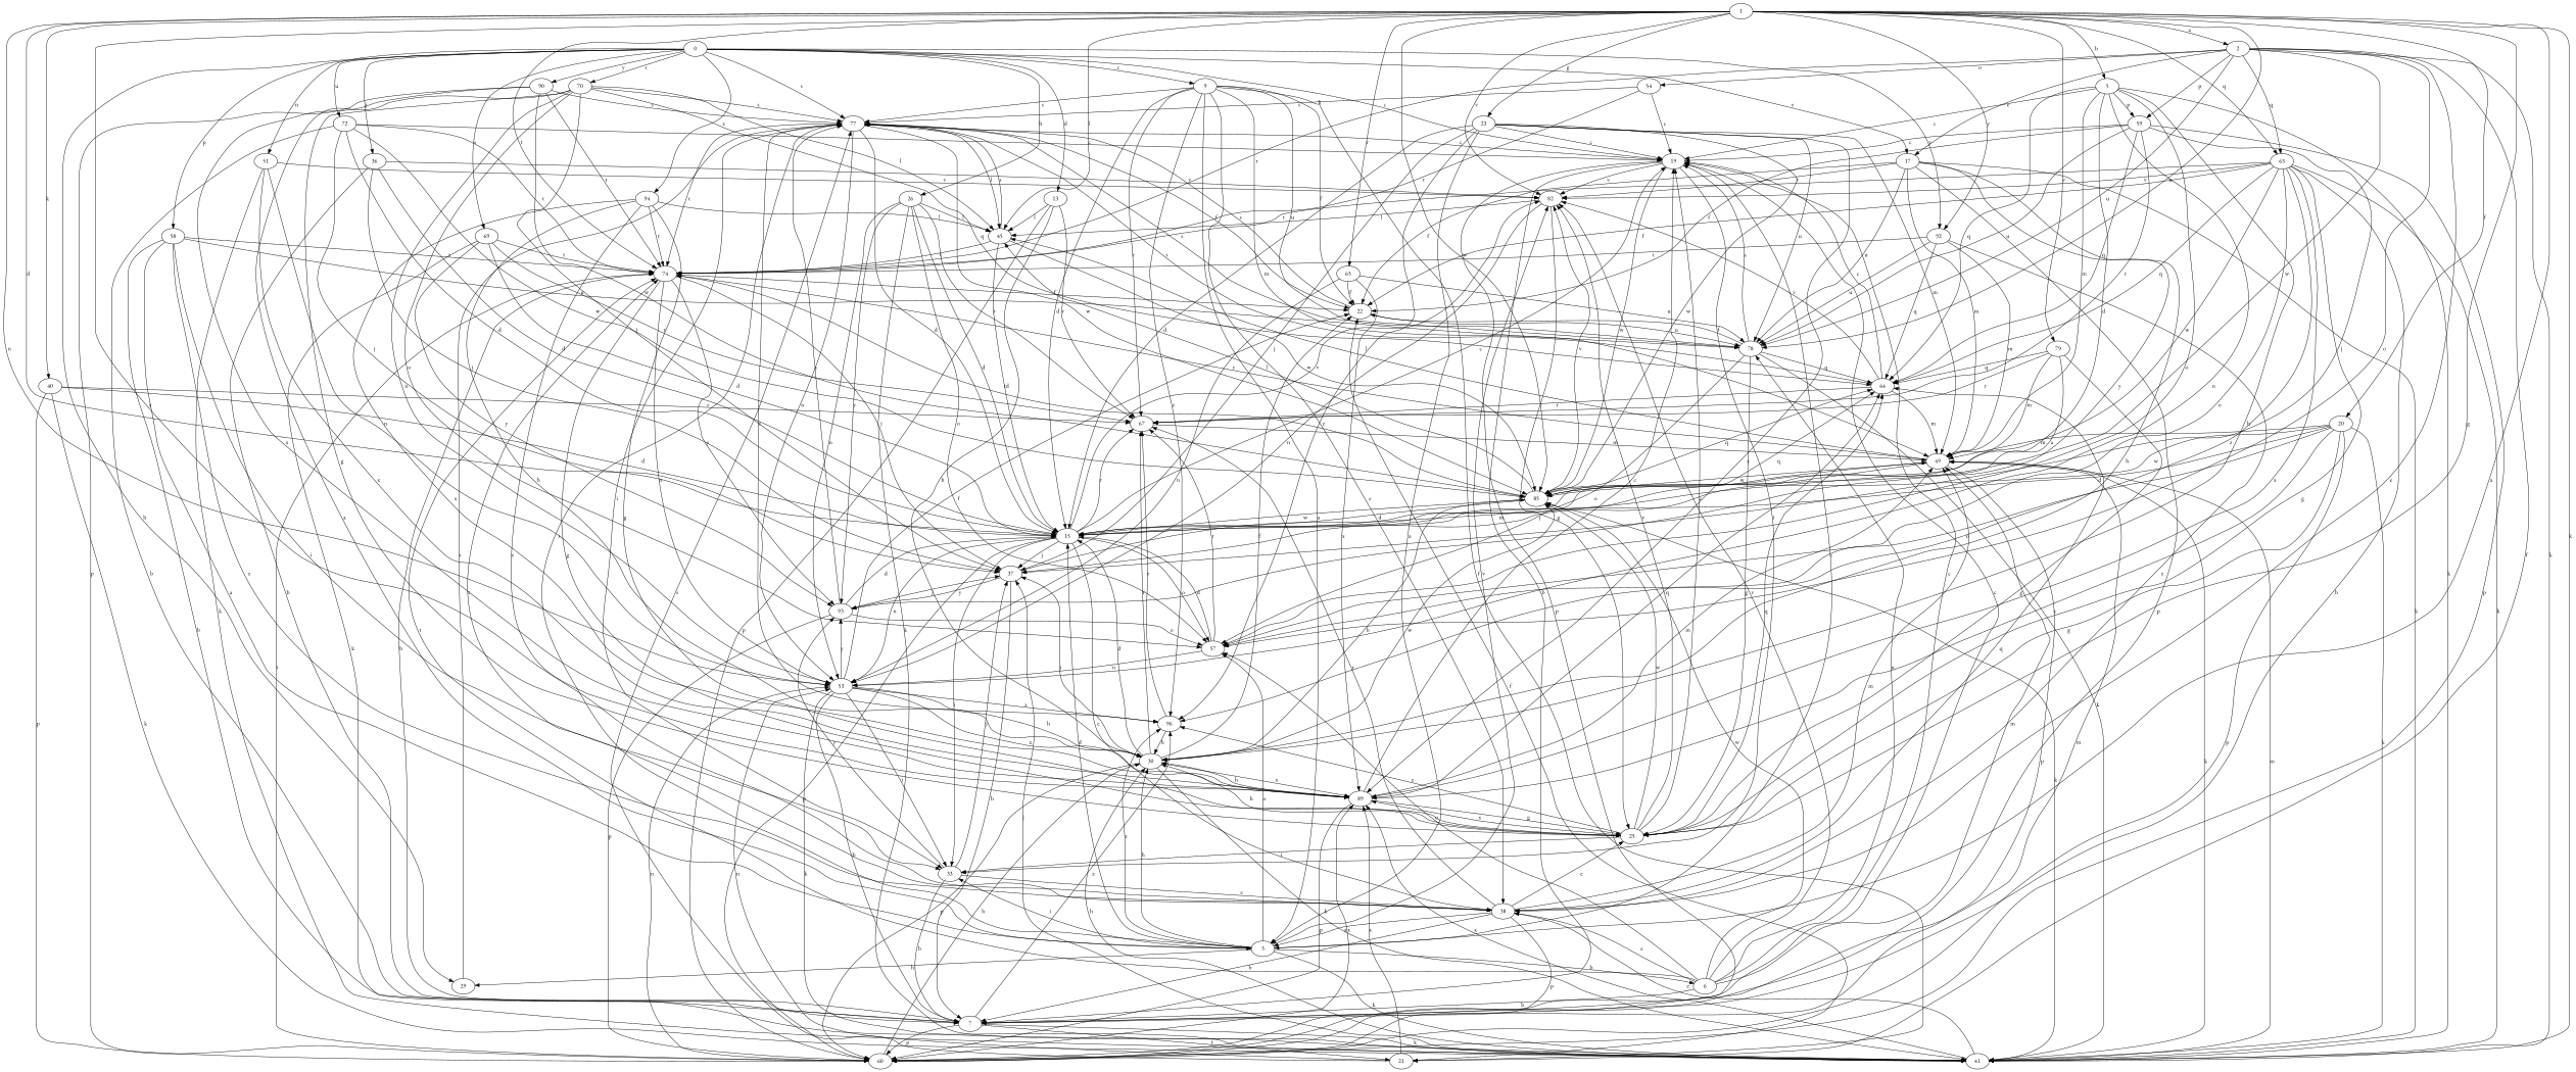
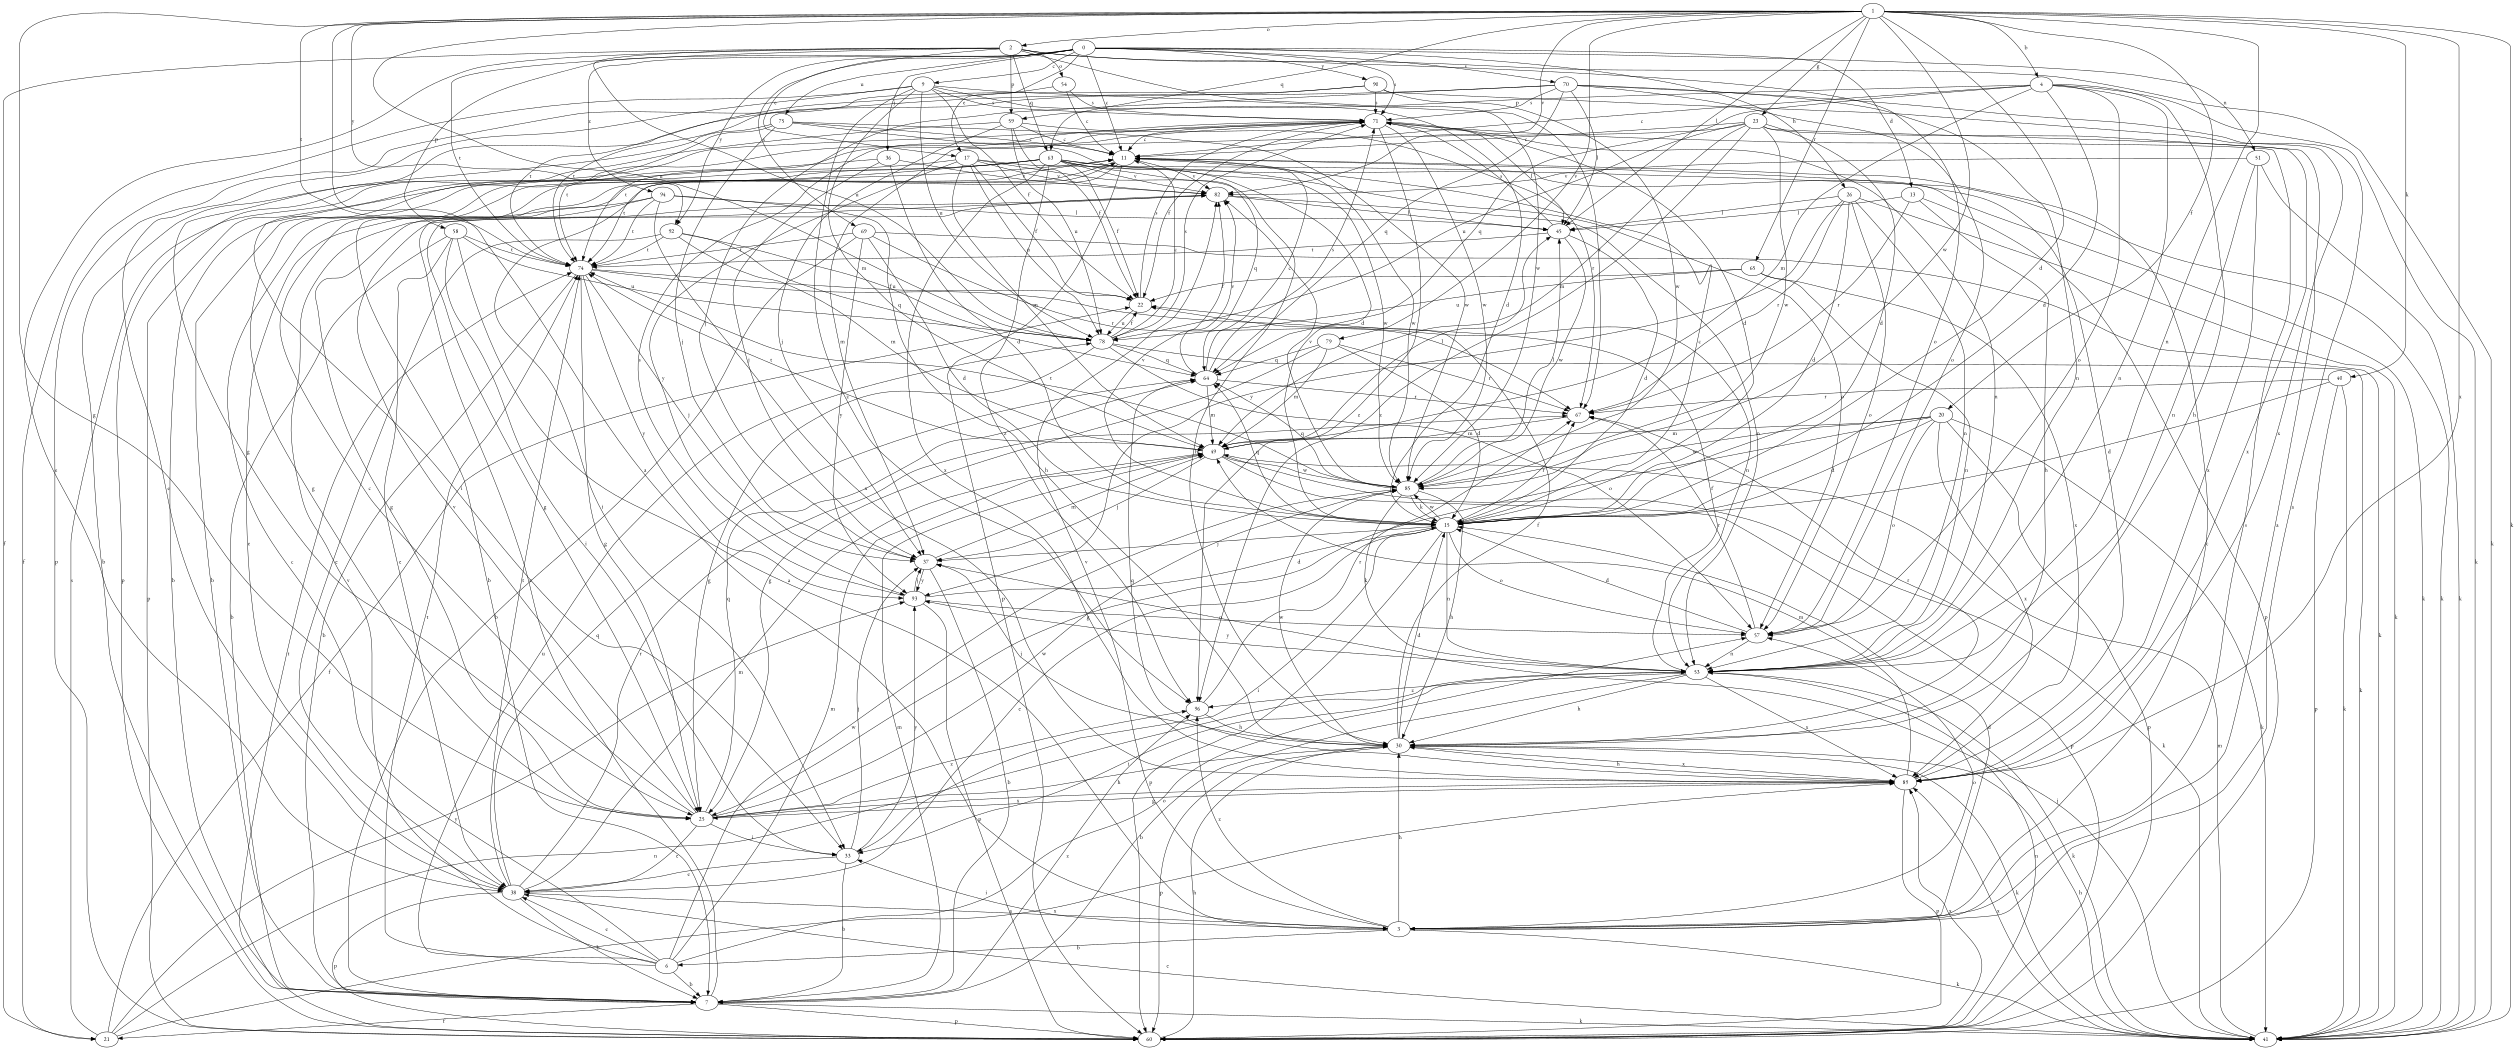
  strict digraph {
    fontname="EB Garamond"
    node [fontname="EB Garamond"]
    edge [fontname="EB Garamond"]
    0
    9
-   11 [label=19]
+   11
    13
    17
    26
-   29
    36
    51
    58
    69
    70
-   71 [label=77]
-   75 [label=72]
+   71
+   75
    90
    92
    94
    3
    15
    78
    n21 [label=38]
    21
    96
    49
    22
    67
    82
    85
    33
    7
    60
    45
    30
    41
    93
    53
    57
    37
    89
    74
    25
    64
    1
    2
-   4 [label=5]
+   4
    20
    23
    40
    63
    65
    79
    54
    59
    6
    0 -> 9 [label=c]
    0 -> 11 [label=c]
    0 -> 13 [label=d]
    0 -> 17 [label=e]
    0 -> 26 [label=h]
-   0 -> 29 [label=h]
    0 -> 36 [label=j]
    0 -> 51 [label=n]
    0 -> 58 [label=p]
    0 -> 69 [label=s]
    0 -> 70 [label=s]
    0 -> 71 [label=s]
    0 -> 75 [label=u]
    0 -> 90 [label=y]
    0 -> 92 [label=y]
    0 -> 94 [label=z]
    9 -> 71 [label=s]
-   9 -> 3 [label=a]
    9 -> 15 [label=d]
    9 -> 78 [label=u]
    9 -> n21 [label=e]
    9 -> 21 [label=f]
    9 -> 96 [label=z]
    9 -> 49 [label=m]
    9 -> 22 [label=f]
    9 -> 67 [label=r]
    11 -> 82 [label=v]
    11 -> 85 [label=w]
    11 -> 33 [label=i]
    11 -> 7 [label=b]
    11 -> 60 [label=p]
    13 -> 67 [label=r]
    13 -> 60 [label=p]
    13 -> 45 [label=l]
    13 -> 30 [label=h]
    17 -> 78 [label=u]
    17 -> 49 [label=m]
    17 -> 22 [label=f]
    17 -> 82 [label=v]
    17 -> 60 [label=p]
    17 -> 30 [label=h]
    17 -> 41 [label=k]
    17 -> 93 [label=y]
    26 -> 15 [label=d]
    26 -> 67 [label=r]
    26 -> 45 [label=l]
    26 -> 41 [label=k]
    26 -> 93 [label=y]
    26 -> 53 [label=n]
    26 -> 57 [label=o]
-   29 -> 71 [label=s]
    36 -> 15 [label=d]
    36 -> 82 [label=v]
    36 -> 7 [label=b]
    36 -> 37 [label=j]
    51 -> 82 [label=v]
    51 -> 41 [label=k]
    51 -> 53 [label=n]
    51 -> 89 [label=x]
    58 -> 3 [label=a]
    58 -> 78 [label=u]
    58 -> n21 [label=e]
    58 -> 33 [label=i]
    58 -> 7 [label=b]
    58 -> 74 [label=t]
    69 -> 15 [label=d]
    69 -> 67 [label=r]
+   69 -> 7 [label=b]
    69 -> 41 [label=k]
    69 -> 93 [label=y]
    69 -> 74 [label=t]
    70 -> 71 [label=s]
    70 -> 3 [label=a]
    70 -> 45 [label=l]
    70 -> 53 [label=n]
    70 -> 57 [label=o]
    70 -> 37 [label=j]
    70 -> 25 [label=g]
    70 -> 64 [label=q]
    71 -> 11 [label=c]
    71 -> 15 [label=d]
    71 -> 96 [label=z]
    71 -> 22 [label=f]
    71 -> 85 [label=w]
    71 -> 33 [label=i]
    71 -> 45 [label=l]
    71 -> 53 [label=n]
    71 -> 74 [label=t]
    75 -> 11 [label=c]
    75 -> 15 [label=d]
    75 -> 85 [label=w]
    75 -> 7 [label=b]
    75 -> 37 [label=j]
    75 -> 74 [label=t]
    90 -> 71 [label=s]
    90 -> 85 [label=w]
    90 -> 60 [label=p]
    90 -> 89 [label=x]
    90 -> 74 [label=t]
    92 -> 78 [label=u]
    92 -> n21 [label=e]
    92 -> 49 [label=m]
    92 -> 74 [label=t]
    92 -> 64 [label=q]
    94 -> n21 [label=e]
    94 -> 45 [label=l]
    94 -> 30 [label=h]
    94 -> 89 [label=x]
    94 -> 74 [label=t]
    94 -> 25 [label=g]
    3 -> 11 [label=c]
-   3 -> 29 [label=h]
    3 -> 71 [label=s]
    3 -> 15 [label=d]
    3 -> 96 [label=z]
    3 -> 82 [label=v]
    3 -> 33 [label=i]
    3 -> 30 [label=h]
    3 -> 41 [label=k]
    3 -> 57 [label=o]
    3 -> 6 [label=b]
    15 -> 11 [label=c]
    15 -> n21 [label=e]
    15 -> 67 [label=r]
    15 -> 82 [label=v]
    15 -> 85 [label=w]
    15 -> 33 [label=i]
    15 -> 60 [label=p]
    15 -> 53 [label=n]
    15 -> 57 [label=o]
    15 -> 37 [label=j]
    15 -> 64 [label=q]
    78 -> 11 [label=c]
    78 -> 71 [label=s]
    78 -> 22 [label=f]
    78 -> 41 [label=k]
    78 -> 57 [label=o]
    78 -> 25 [label=g]
    78 -> 64 [label=q]
    n21 -> 3 [label=a]
    n21 -> 49 [label=m]
    n21 -> 67 [label=r]
    n21 -> 7 [label=b]
    n21 -> 60 [label=p]
    n21 -> 74 [label=t]
    n21 -> 64 [label=q]
    21 -> 71 [label=s]
    21 -> 22 [label=f]
+   21 -> 93 [label=y]
    21 -> 53 [label=n]
    21 -> 89 [label=x]
    96 -> 67 [label=r]
    96 -> 30 [label=h]
    49 -> 85 [label=w]
    49 -> 60 [label=p]
    49 -> 45 [label=l]
    49 -> 41 [label=k]
    49 -> 37 [label=j]
    49 -> 74 [label=t]
    22 -> 71 [label=s]
    22 -> 78 [label=u]
    67 -> 49 [label=m]
    82 -> 45 [label=l]
    82 -> 53 [label=n]
    82 -> 25 [label=g]
-   85 -> 15 [label=d]
+   85 -> 15 [label=k]
    85 -> 82 [label=v]
    85 -> 45 [label=l]
    85 -> 30 [label=h]
-   85 -> 41 [label=k]
+   85 -> 53 [label=k]
    85 -> 74 [label=t]
    85 -> 64 [label=q]
    33 -> n21 [label=e]
    33 -> 7 [label=b]
    33 -> 93 [label=y]
    33 -> 37 [label=j]
    7 -> 11 [label=c]
    7 -> 21 [label=f]
    7 -> 96 [label=z]
    7 -> 49 [label=m]
    7 -> 60 [label=p]
    7 -> 41 [label=k]
    60 -> 30 [label=h]
    60 -> 53 [label=n]
    60 -> 89 [label=x]
    60 -> 74 [label=t]
    45 -> 71 [label=s]
    45 -> 15 [label=d]
    45 -> 85 [label=w]
    45 -> 74 [label=t]
    30 -> 15 [label=d]
    30 -> 22 [label=f]
    30 -> 67 [label=r]
    30 -> 85 [label=w]
    30 -> 60 [label=p]
    30 -> 41 [label=k]
    30 -> 37 [label=j]
    30 -> 89 [label=x]
    41 -> n21 [label=e]
    41 -> 49 [label=m]
    41 -> 30 [label=h]
    41 -> 37 [label=j]
    41 -> 89 [label=x]
    93 -> 71 [label=s]
    93 -> 15 [label=d]
    93 -> 60 [label=p]
    93 -> 57 [label=o]
    93 -> 37 [label=j]
    53 -> 96 [label=z]
    53 -> 22 [label=f]
    53 -> 33 [label=i]
    53 -> 7 [label=b]
    53 -> 30 [label=h]
    53 -> 41 [label=k]
    53 -> 93 [label=y]
    53 -> 89 [label=x]
    57 -> 15 [label=d]
    57 -> 67 [label=r]
    57 -> 53 [label=n]
    37 -> 49 [label=m]
    37 -> 7 [label=b]
    37 -> 93 [label=y]
    89 -> 11 [label=c]
    89 -> 49 [label=m]
    89 -> 60 [label=p]
    89 -> 30 [label=h]
    89 -> 25 [label=g]
    89 -> 64 [label=q]
    74 -> 22 [label=f]
    74 -> 7 [label=b]
    74 -> 93 [label=y]
    74 -> 53 [label=n]
    74 -> 37 [label=j]
    74 -> 25 [label=g]
    25 -> 11 [label=c]
-   n21 -> 25 [label=e]
+   25 -> n21 [label=e]
    25 -> 96 [label=z]
    25 -> 82 [label=v]
    25 -> 85 [label=w]
    25 -> 33 [label=i]
    25 -> 30 [label=h]
    25 -> 89 [label=x]
    25 -> 64 [label=q]
    64 -> 11 [label=c]
    64 -> 71 [label=s]
    64 -> 49 [label=m]
    64 -> 67 [label=r]
    64 -> 82 [label=v]
    1 -> 92 [label=y]
    1 -> 3 [label=a]
    1 -> 15 [label=d]
    1 -> 78 [label=u]
    1 -> 82 [label=v]
    1 -> 85 [label=w]
    1 -> 45 [label=l]
    1 -> 41 [label=k]
    1 -> 53 [label=n]
    1 -> 89 [label=x]
    1 -> 74 [label=t]
    1 -> 25 [label=g]
-   1 -> 2 [label=a]
+   1 -> 2 [label=o]
    1 -> 4 [label=b]
    1 -> 20 [label=f]
    1 -> 23 [label=g]
    1 -> 40 [label=k]
    1 -> 63 [label=q]
    1 -> 65 [label=r]
    1 -> 79 [label=v]
    2 -> 17 [label=e]
    2 -> 78 [label=u]
    2 -> n21 [label=e]
    2 -> 21 [label=f]
    2 -> 85 [label=w]
    2 -> 41 [label=k]
    2 -> 57 [label=o]
    2 -> 74 [label=t]
    2 -> 63 [label=q]
    2 -> 54 [label=o]
    2 -> 59 [label=p]
    4 -> 11 [label=c]
    4 -> 15 [label=d]
    4 -> 49 [label=m]
    4 -> 30 [label=h]
    4 -> 41 [label=k]
    4 -> 53 [label=n]
    4 -> 57 [label=o]
    4 -> 64 [label=q]
    4 -> 59 [label=p]
    20 -> 15 [label=d]
    20 -> 49 [label=m]
    20 -> 85 [label=w]
    20 -> 60 [label=p]
    20 -> 41 [label=k]
    20 -> 57 [label=o]
    20 -> 89 [label=x]
    20 -> 25 [label=g]
    23 -> 11 [label=c]
    23 -> 3 [label=a]
    23 -> 15 [label=d]
    23 -> 78 [label=u]
    23 -> 96 [label=z]
    23 -> 49 [label=m]
    23 -> 85 [label=w]
-   23 -> 37 [label=j]
+   23 -> 37 [label=m]
    23 -> 89 [label=x]
    40 -> 15 [label=d]
    40 -> 67 [label=r]
    40 -> 60 [label=p]
    40 -> 41 [label=k]
    63 -> 96 [label=z]
    63 -> 22 [label=f]
    63 -> 82 [label=v]
    63 -> 85 [label=w]
    63 -> 7 [label=b]
    63 -> 41 [label=k]
    63 -> 57 [label=o]
    63 -> 89 [label=x]
    63 -> 74 [label=t]
    63 -> 25 [label=g]
    63 -> 64 [label=q]
    65 -> 78 [label=u]
    65 -> 22 [label=f]
    65 -> 53 [label=n]
    65 -> 89 [label=x]
-   79 -> 15 [label=a]
+   79 -> 15 [label=d]
    79 -> 49 [label=m]
    79 -> 67 [label=r]
    79 -> 25 [label=g]
    79 -> 64 [label=q]
    54 -> 11 [label=c]
    54 -> 71 [label=s]
    54 -> 74 [label=t]
    59 -> 11 [label=c]
    59 -> 78 [label=u]
    59 -> 22 [label=f]
    59 -> 67 [label=r]
    59 -> 60 [label=p]
    59 -> 37 [label=j]
-   59 -> 64 [label=q]
    6 -> 11 [label=c]
    6 -> 78 [label=u]
    6 -> n21 [label=e]
    6 -> 49 [label=m]
    6 -> 82 [label=v]
    6 -> 85 [label=w]
    6 -> 7 [label=b]
    6 -> 57 [label=o]
    6 -> 74 [label=t]
  }
